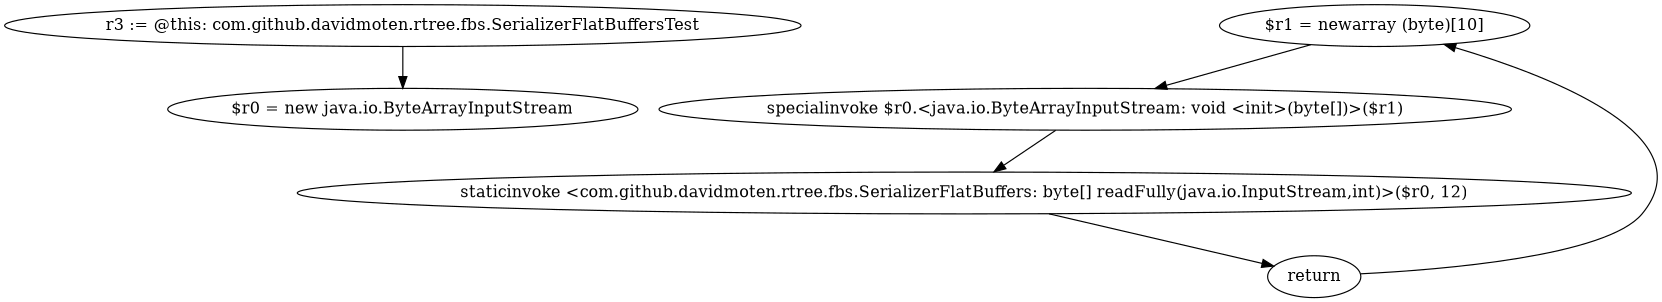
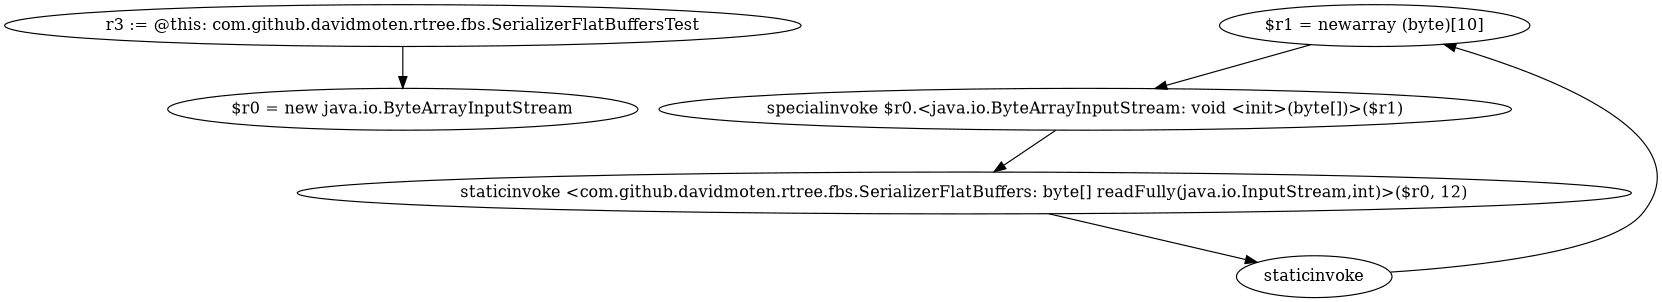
  digraph {
    "r3 := @this: com.github.davidmoten.rtree.fbs.SerializerFlatBuffersTest"
    "$r0 = new java.io.ByteArrayInputStream"
    "$r1 = newarray (byte)[10]"
    "specialinvoke $r0.<java.io.ByteArrayInputStream: void <init>(byte[])>($r1)"
    "staticinvoke <com.github.davidmoten.rtree.fbs.SerializerFlatBuffers: byte[] readFully(java.io.InputStream,int)>($r0, 12)"
-   return
+   return [label=staticinvoke]
    "r3 := @this: com.github.davidmoten.rtree.fbs.SerializerFlatBuffersTest" -> "$r0 = new java.io.ByteArrayInputStream"
    "$r1 = newarray (byte)[10]" -> "specialinvoke $r0.<java.io.ByteArrayInputStream: void <init>(byte[])>($r1)"
    "specialinvoke $r0.<java.io.ByteArrayInputStream: void <init>(byte[])>($r1)" -> "staticinvoke <com.github.davidmoten.rtree.fbs.SerializerFlatBuffers: byte[] readFully(java.io.InputStream,int)>($r0, 12)"
    "staticinvoke <com.github.davidmoten.rtree.fbs.SerializerFlatBuffers: byte[] readFully(java.io.InputStream,int)>($r0, 12)" -> return
    return -> "$r1 = newarray (byte)[10]"
  }
